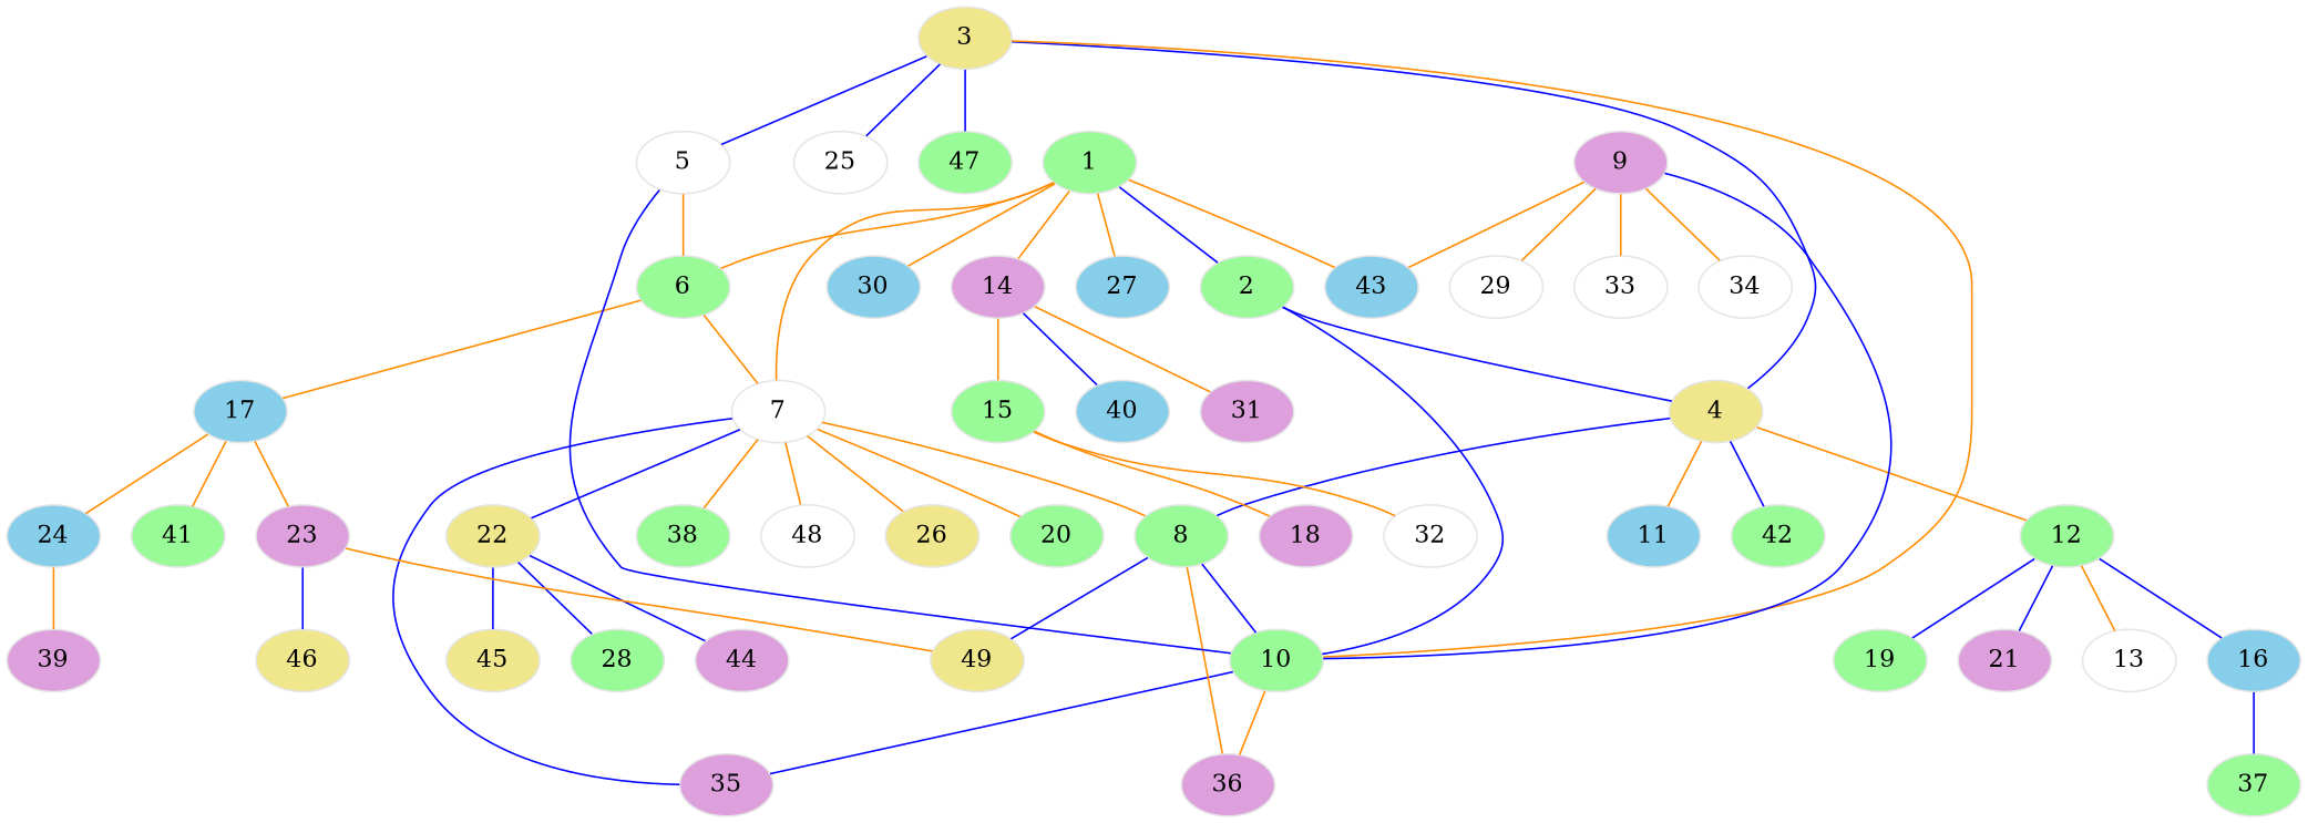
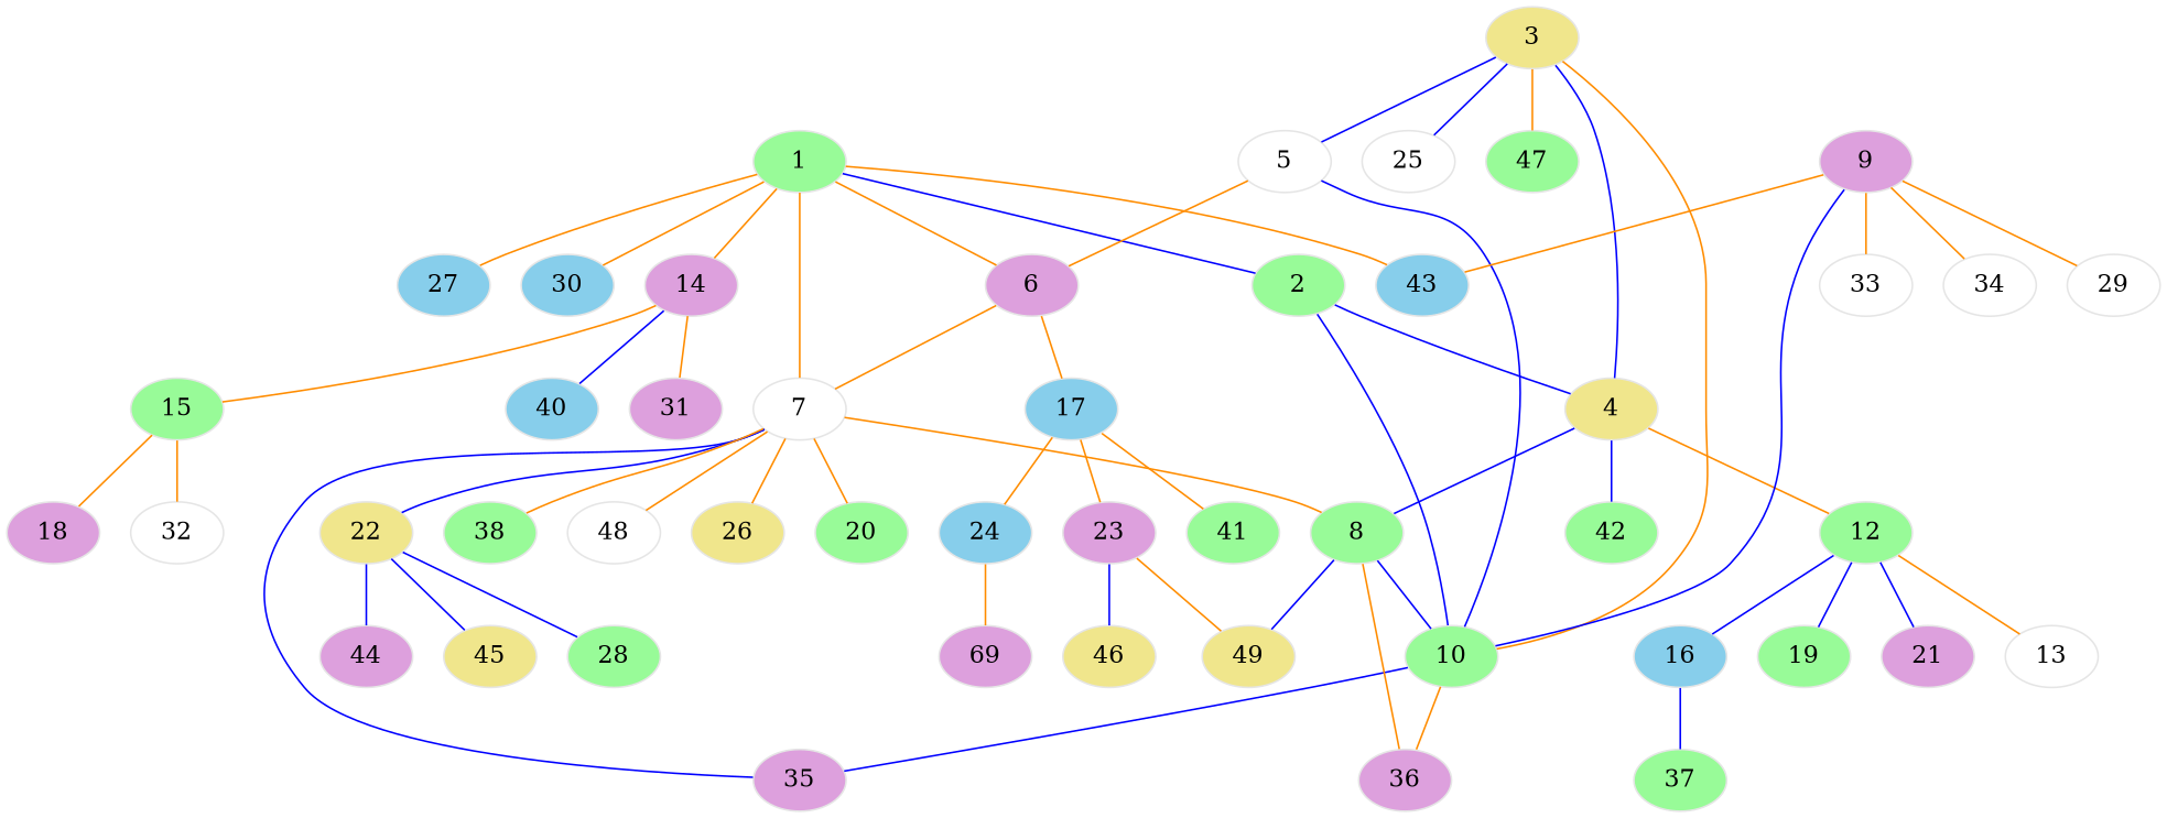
  graph {
    node [color=gray90 fillcolor=palegreen style=filled]
    edge [color=darkorange]
    1
    2
-   6
+   6 [fillcolor=plum]
    7 [fillcolor=white]
    14 [fillcolor=plum]
    27 [fillcolor=skyblue]
    30 [fillcolor=skyblue]
    43 [fillcolor=skyblue]
    4 [fillcolor=khaki]
    10
    17 [fillcolor=skyblue]
    8
    26 [fillcolor=khaki]
    20
    22 [fillcolor=khaki]
    35 [fillcolor=plum]
    38
    48 [fillcolor=white]
    15
    31 [fillcolor=plum]
    40 [fillcolor=skyblue]
-   11 [fillcolor=skyblue]
    12
    42
    36 [fillcolor=plum]
    3 [fillcolor=khaki]
    5 [fillcolor=white]
    25 [fillcolor=white]
    47
    49 [fillcolor=khaki]
    13 [fillcolor=white]
    16 [fillcolor=skyblue]
    19
    21 [fillcolor=plum]
    23 [fillcolor=plum]
    24 [fillcolor=skyblue]
    41
    28
    44 [fillcolor=plum]
    45 [fillcolor=khaki]
    9 [fillcolor=plum]
    29 [fillcolor=white]
    33 [fillcolor=white]
    34 [fillcolor=white]
    37
    18 [fillcolor=plum]
    32 [fillcolor=white]
    46 [fillcolor=khaki]
-   39 [fillcolor=plum]
+   39 [fillcolor=plum label=69]
    1 -- 2 [color=blue]
    1 -- 6
    1 -- 7
    1 -- 14
    1 -- 27
    1 -- 30
    1 -- 43
    2 -- 4 [color=blue]
    2 -- 10 [color=blue]
    6 -- 7
    6 -- 17
    7 -- 8
    7 -- 26
    7 -- 20
    7 -- 22 [color=blue]
    7 -- 35 [color=blue]
    7 -- 38
    7 -- 48
    14 -- 15
    14 -- 31
    14 -- 40 [color=blue]
    4 -- 8 [color=blue]
-   4 -- 11
    4 -- 12
    4 -- 42 [color=blue]
    10 -- 35 [color=blue]
    10 -- 36
    17 -- 23
    17 -- 24
    17 -- 41
    8 -- 10 [color=blue]
    8 -- 36
    8 -- 49 [color=blue]
    22 -- 28 [color=blue]
    22 -- 44 [color=blue]
    22 -- 45 [color=blue]
    15 -- 18
    15 -- 32
    12 -- 13
    12 -- 16 [color=blue]
    12 -- 19 [color=blue]
    12 -- 21 [color=blue]
    3 -- 4 [color=blue]
    3 -- 10
    3 -- 5 [color=blue]
    3 -- 25 [color=blue]
-   3 -- 47 [color=blue]
+   3 -- 47
    5 -- 6
    5 -- 10 [color=blue]
    16 -- 37 [color=blue]
    23 -- 49
    23 -- 46 [color=blue]
    24 -- 39
    9 -- 43
    9 -- 10 [color=blue]
    9 -- 29
    9 -- 33
    9 -- 34
  }
